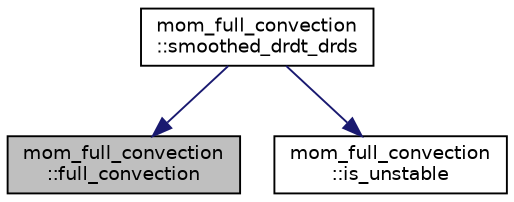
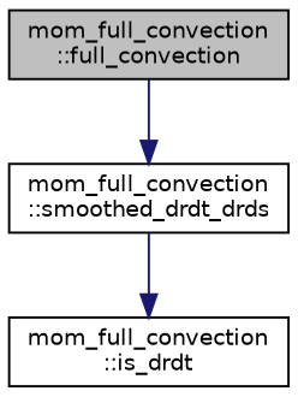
  digraph {
    rankdir=TB
    node [color=black fillcolor=white fontname=Helvetica fontsize=10 shape=record style=filled]
    edge [color=midnightblue fontname=Helvetica fontsize=10 labelfontname=Helvetica labelfontsize=10 style=solid]
    n1 [fillcolor=grey75 fontcolor=black height=0.2 label="mom_full_convection\l::full_convection" width=0.4]
    n2 [height=0.2 label="mom_full_convection\l::smoothed_drdt_drds" width=0.4]
-   n3 [height=0.2 label="mom_full_convection\l::is_unstable" width=0.4]
-   n2 -> n1
+   n3 [height=0.2 label="mom_full_convection\l::is_drdt" width=0.4]
+   n1 -> n2
    n2 -> n3
  }
